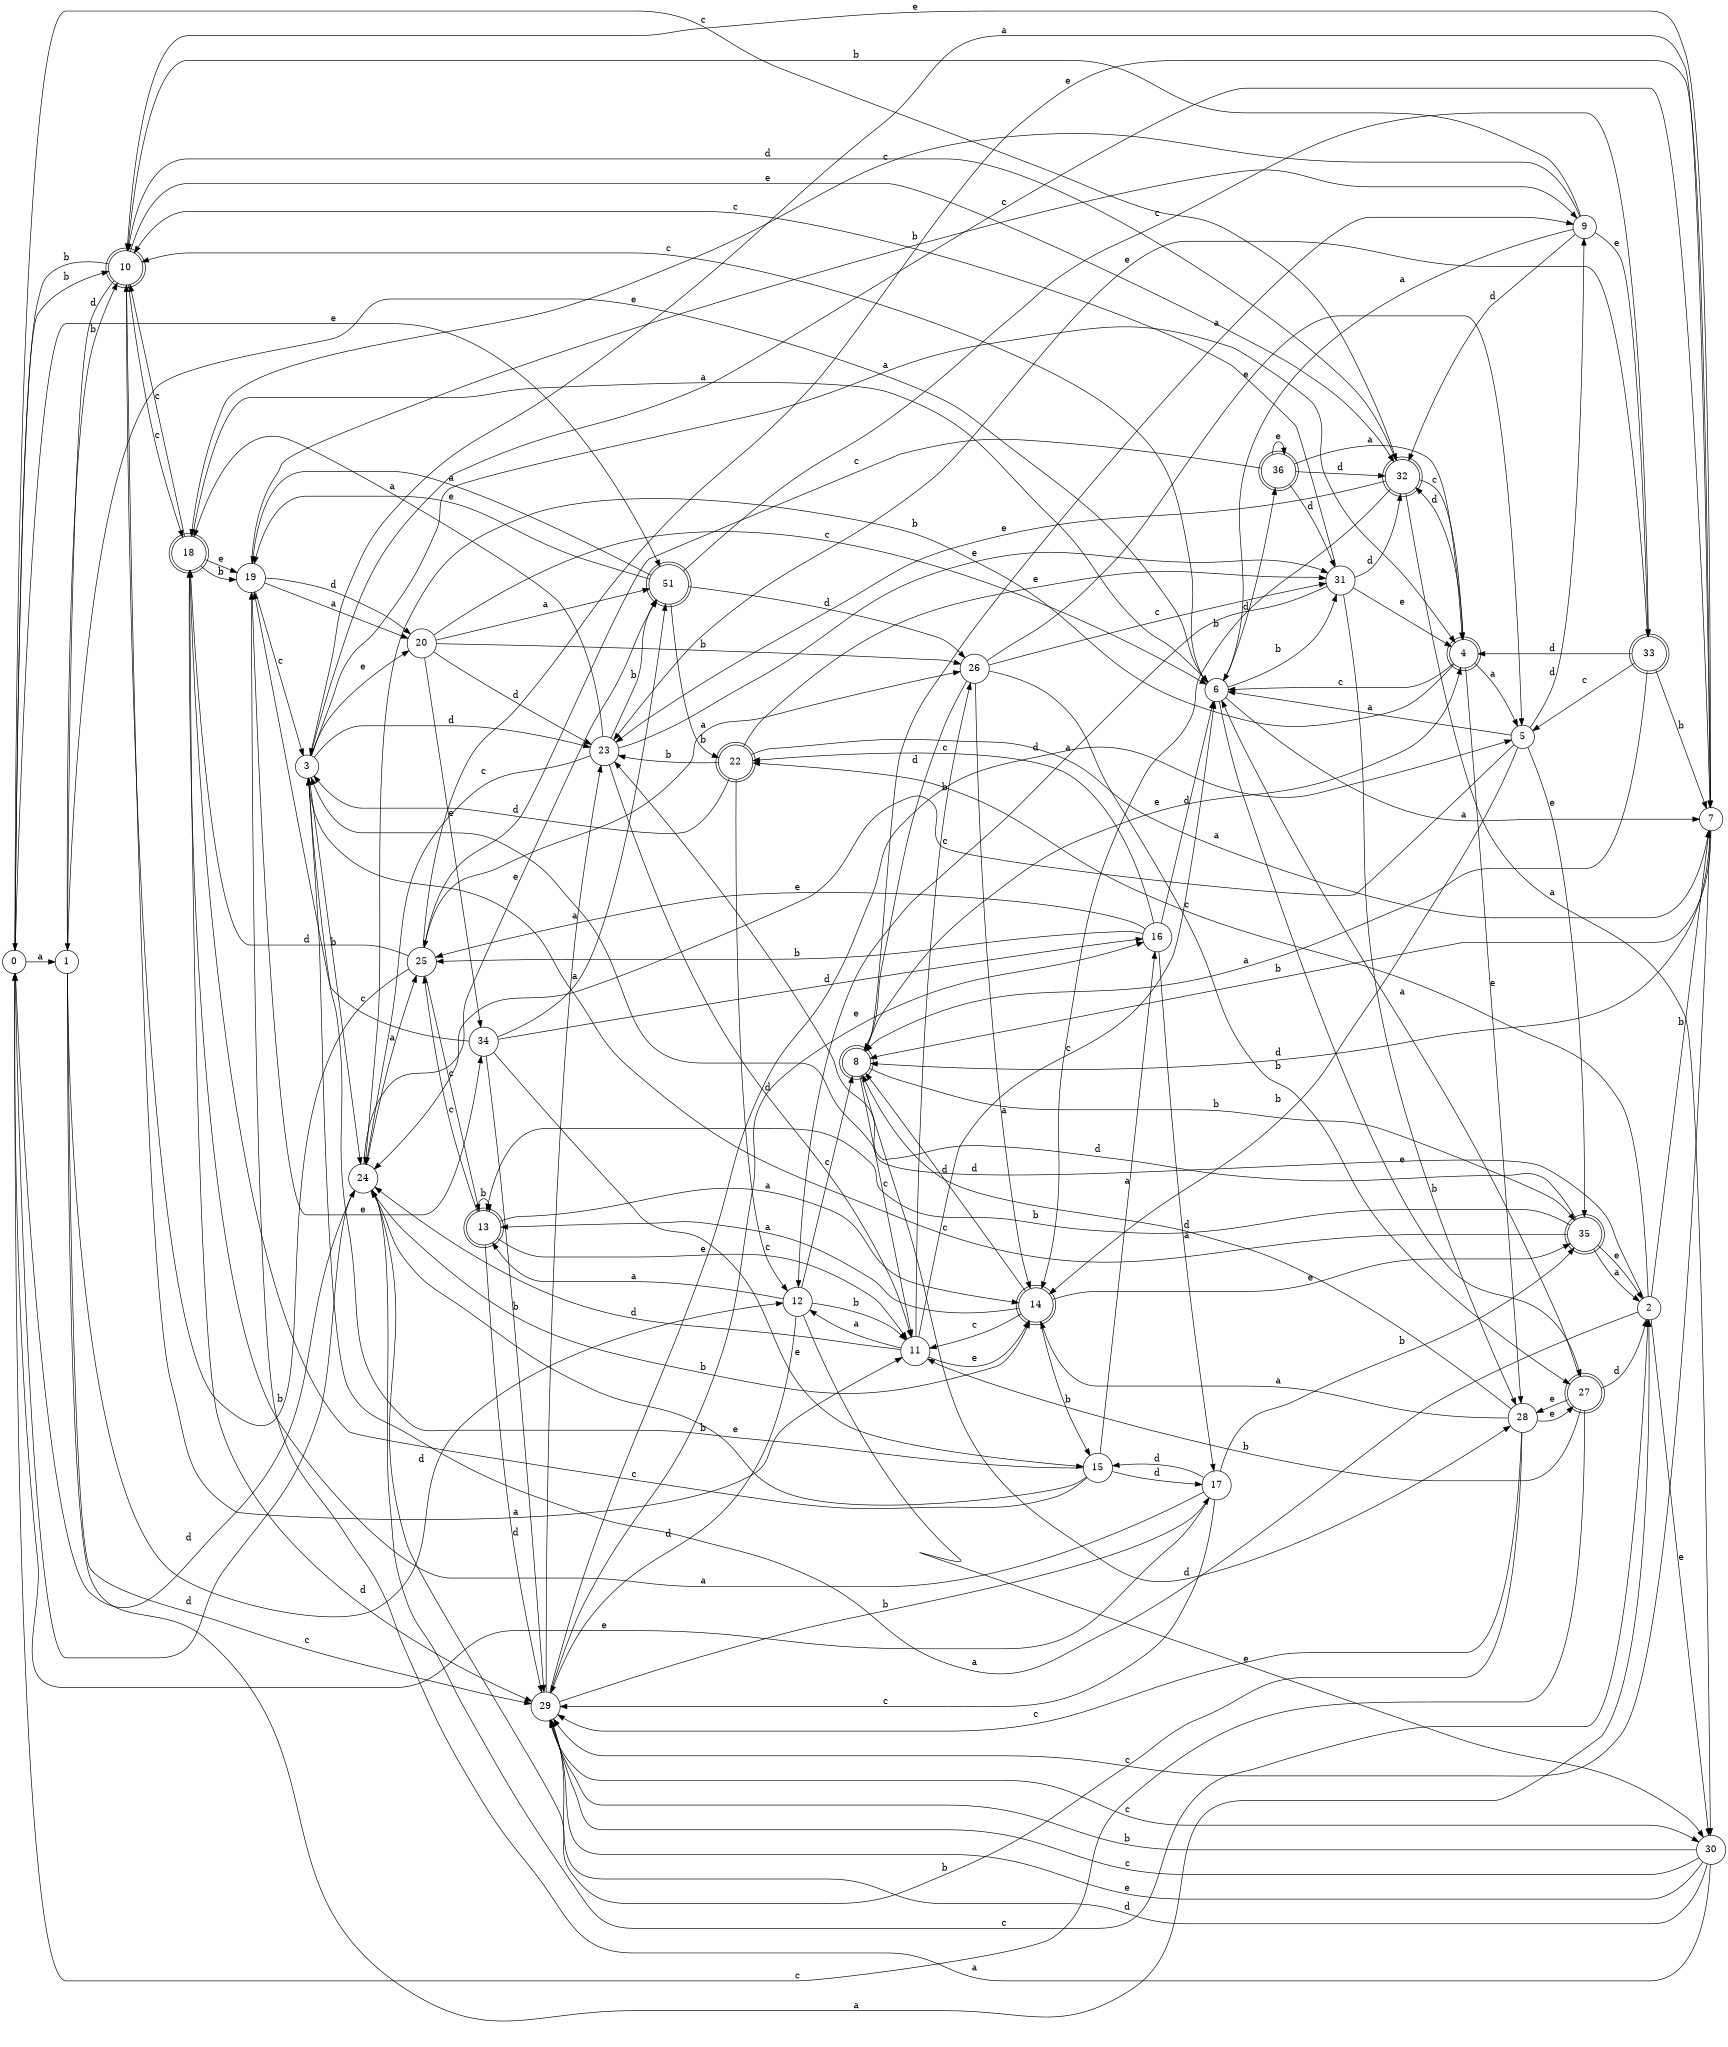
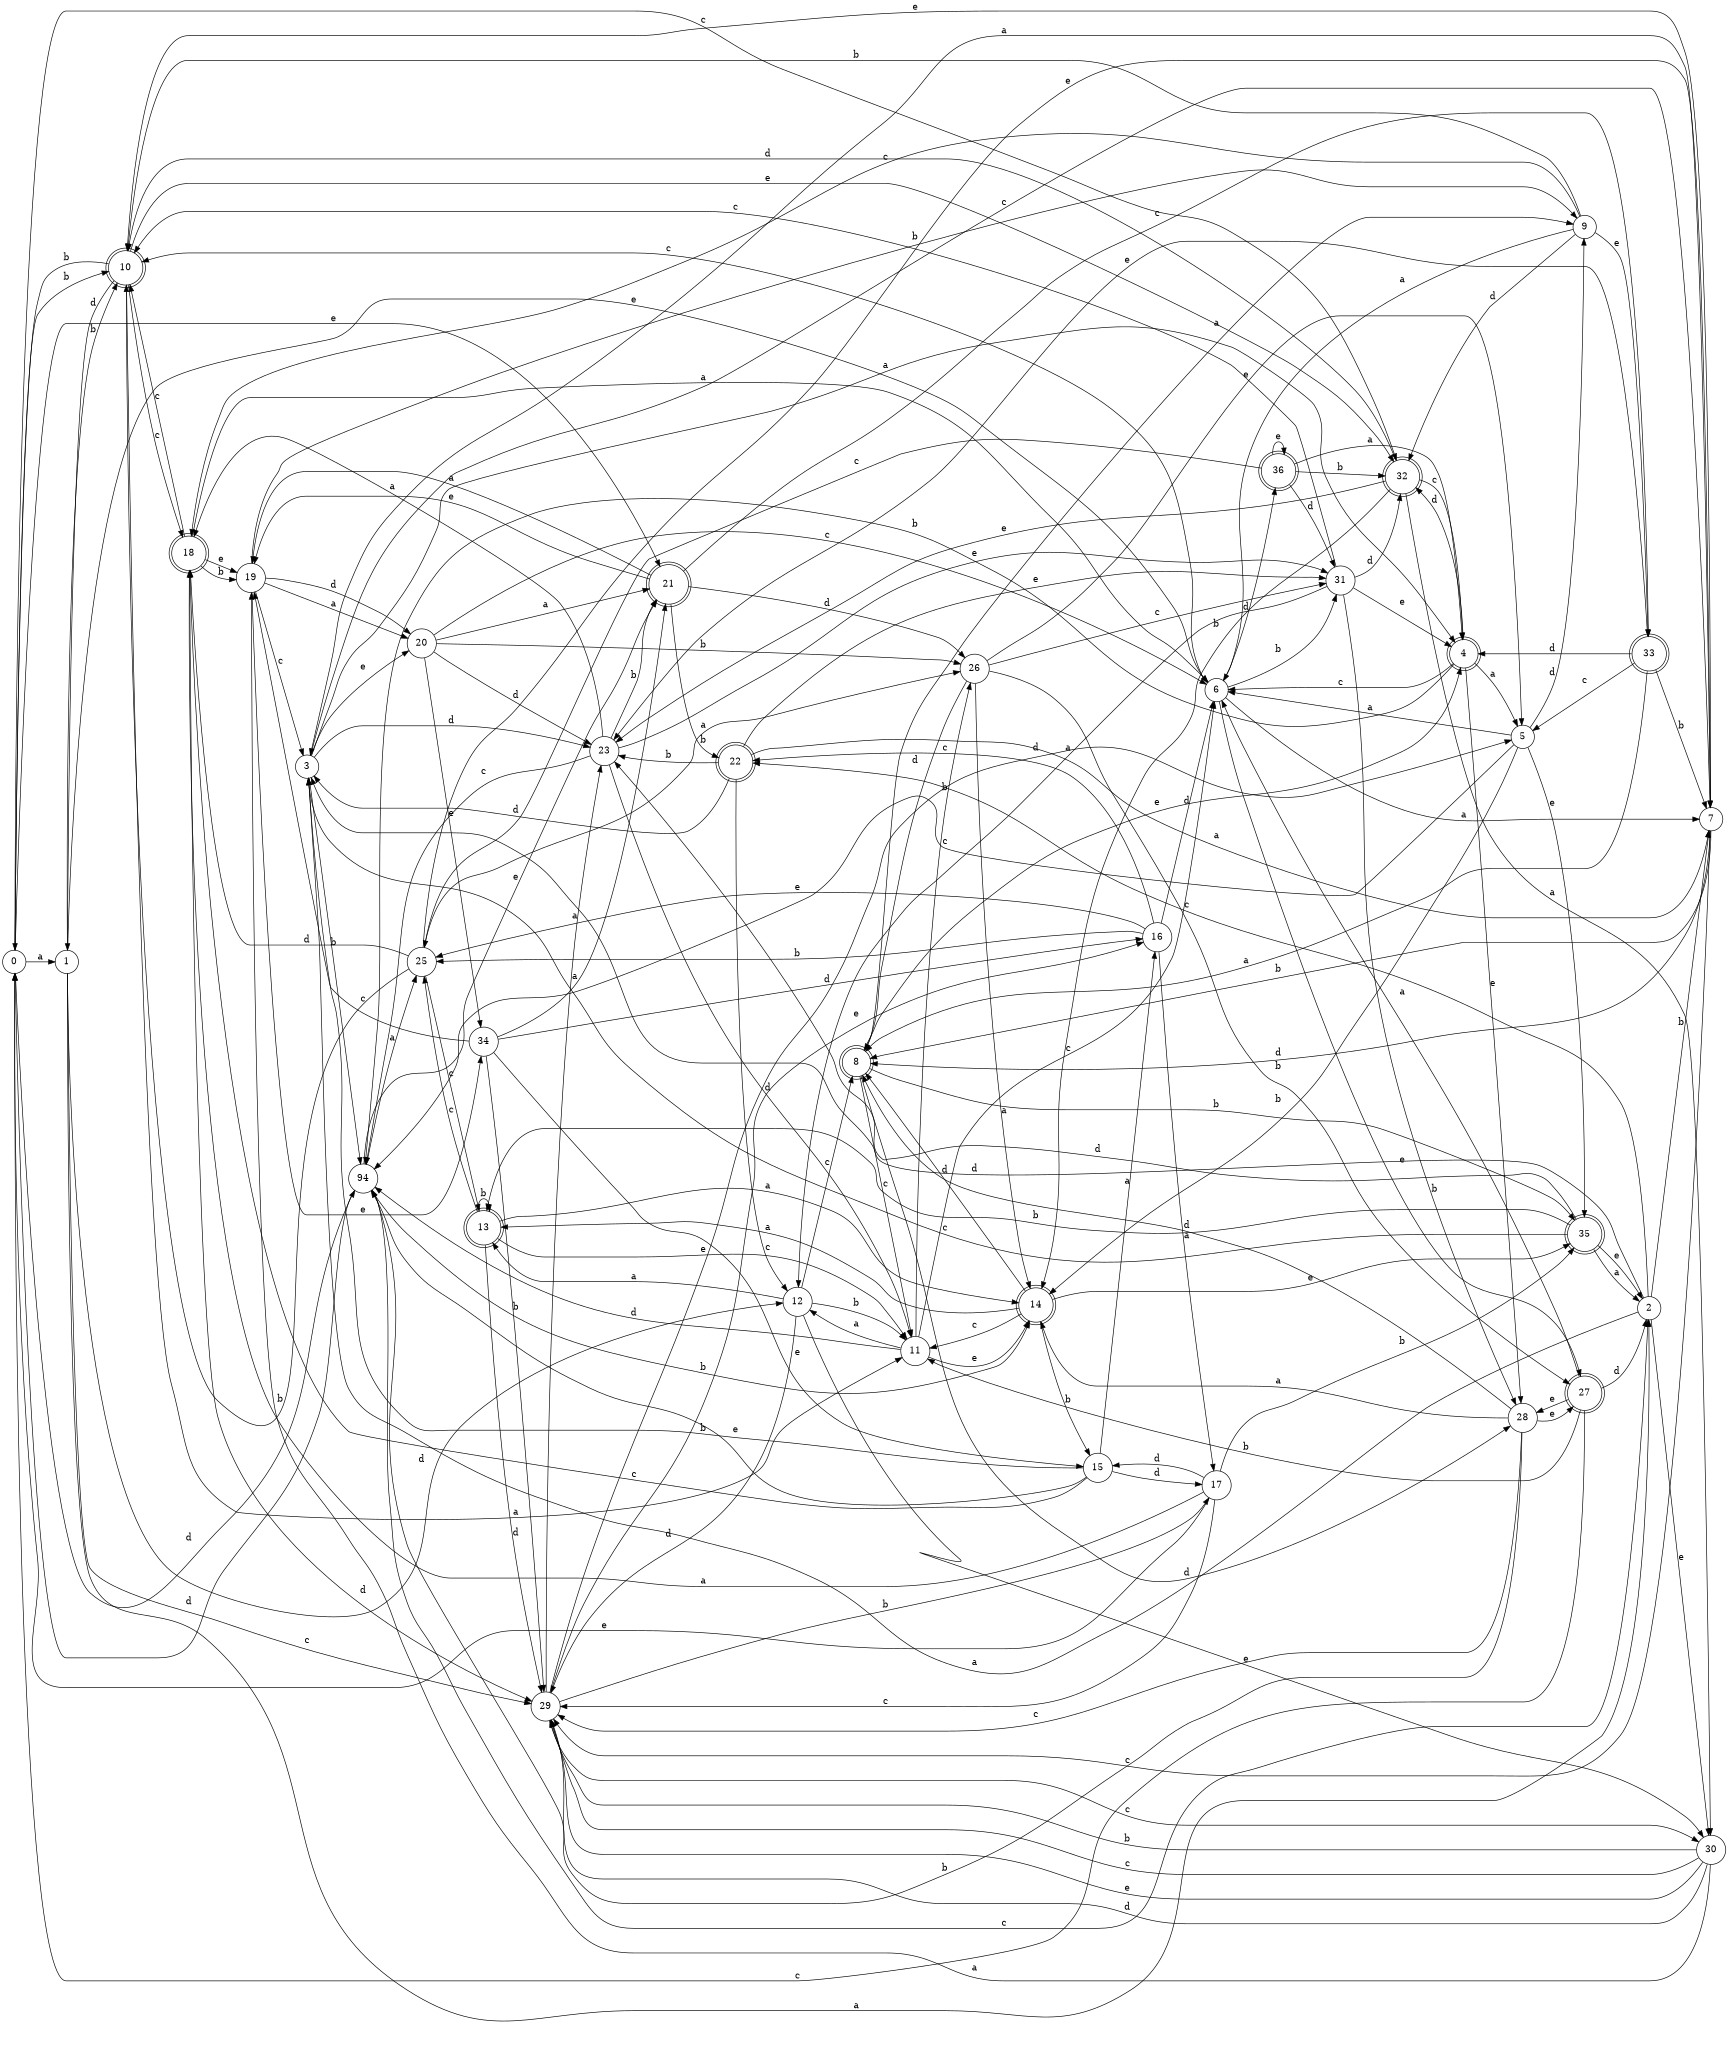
  digraph {
    fontname="DejaVu Serif"
    rankdir=LR
    node [color=black fillcolor=white fontname="DejaVu Serif" shape=circle style=filled]
    edge [fontname="DejaVu Serif"]
    n1 [label=0]
    n2 [label=1]
    n3 [label=10 shape=doublecircle style="rounded,filled"]
-   n4 [label=51 shape=doublecircle style="rounded,filled"]
-   n5 [label=24]
+   n4 [label=21 shape=doublecircle style="rounded,filled"]
+   n5 [label=94]
    n6 [label=32 shape=doublecircle style="rounded,filled"]
    n7 [label=2]
    n8 [label=6]
    n9 [label=12]
    n10 [label=29]
    n11 [label=11]
    n12 [label=18 shape=doublecircle style="rounded,filled"]
    n13 [label=22 shape=doublecircle style="rounded,filled"]
    n14 [label=33 shape=doublecircle style="rounded,filled"]
    n15 [label=26]
    n16 [label=19]
    n17 [label=14 shape=doublecircle style="rounded,filled"]
    n18 [label=25]
    n19 [label=30]
    n20 [label=4 shape=doublecircle style="rounded,filled"]
    n21 [label=23]
    n22 [label=3]
    n23 [label=7]
    n24 [label=27 shape=doublecircle style="rounded,filled"]
    n25 [label=31]
    n26 [label=36 shape=doublecircle style="rounded,filled"]
    n27 [label=8 shape=doublecircle style="rounded,filled"]
    n28 [label=13 shape=doublecircle style="rounded,filled"]
    n29 [label=5]
    n30 [label=16]
    n31 [label=17]
    n32 [label=20]
    n33 [label=28]
    n34 [label=34]
    n35 [label=9]
    n36 [label=35 shape=doublecircle style="rounded,filled"]
    n37 [label=15]
    n1 -> n2 [label=a]
    n1 -> n3 [label=b]
    n1 -> n4 [label=e]
    n1 -> n5 [label=d]
    n1 -> n6 [label=c]
    n2 -> n3 [label=b]
    n2 -> n7 [label=a]
    n2 -> n8 [label=e]
    n2 -> n9 [label=d]
    n2 -> n10 [label=c]
    n3 -> n1 [label=b]
    n3 -> n2 [label=d]
    n3 -> n6 [label=e]
    n3 -> n11 [label=a]
    n3 -> n12 [label=c]
    n4 -> n13 [label=b]
    n4 -> n14 [label=c]
    n4 -> n15 [label=d]
    n4 -> n16 [label=a]
    n4 -> n16 [label=e]
    n5 -> n1 [label=d]
    n5 -> n4 [label=e]
    n5 -> n7 [label=c]
    n5 -> n17 [label=b]
    n5 -> n18 [label=a]
    n6 -> n3 [label=d]
    n6 -> n17 [label=b]
    n6 -> n19 [label=a]
    n6 -> n20 [label=c]
    n6 -> n21 [label=e]
    n7 -> n13 [label=c]
    n7 -> n19 [label=e]
    n7 -> n22 [label=a]
    n7 -> n22 [label=d]
    n7 -> n23 [label=b]
    n8 -> n3 [label=c]
    n8 -> n23 [label=a]
    n8 -> n24 [label=e]
    n8 -> n25 [label=b]
    n8 -> n26 [label=d]
    n9 -> n10 [label=d]
    n9 -> n11 [label=b]
    n9 -> n19 [label=e]
    n9 -> n27 [label=c]
    n9 -> n28 [label=a]
    n10 -> n19 [label=c]
    n10 -> n21 [label=a]
    n10 -> n29 [label=d]
    n10 -> n30 [label=e]
    n10 -> n31 [label=b]
    n11 -> n5 [label=d]
    n11 -> n8 [label=c]
    n11 -> n9 [label=a]
    n11 -> n15 [label=b]
    n11 -> n17 [label=e]
    n12 -> n3 [label=c]
    n12 -> n8 [label=a]
    n12 -> n10 [label=d]
    n12 -> n16 [label=b]
    n12 -> n16 [label=e]
    n13 -> n9 [label=c]
    n13 -> n21 [label=b]
    n13 -> n22 [label=d]
    n13 -> n23 [label=a]
    n13 -> n25 [label=e]
    n14 -> n20 [label=d]
    n14 -> n21 [label=e]
    n14 -> n23 [label=b]
    n14 -> n27 [label=a]
    n14 -> n29 [label=c]
    n15 -> n17 [label=a]
    n15 -> n24 [label=b]
    n15 -> n25 [label=c]
    n15 -> n27 [label=d]
    n15 -> n29 [label=e]
    n16 -> n22 [label=c]
    n16 -> n32 [label=a]
    n16 -> n32 [label=d]
    n16 -> n34 [label=e]
    n16 -> n35 [label=b]
    n17 -> n11 [label=c]
    n17 -> n27 [label=d]
    n17 -> n28 [label=a]
    n17 -> n36 [label=e]
    n17 -> n37 [label=b]
    n18 -> n3 [label=b]
    n18 -> n12 [label=d]
    n18 -> n15 [label=a]
    n18 -> n23 [label=e]
    n18 -> n28 [label=c]
    n19 -> n10 [label=b]
    n19 -> n10 [label=c]
    n19 -> n10 [label=d]
    n19 -> n10 [label=e]
    n19 -> n16 [label=a]
    n20 -> n5 [label=b]
    n20 -> n6 [label=d]
    n20 -> n8 [label=c]
    n20 -> n29 [label=a]
    n20 -> n33 [label=e]
    n21 -> n4 [label=b]
    n21 -> n5 [label=c]
    n21 -> n11 [label=d]
    n21 -> n12 [label=a]
    n21 -> n25 [label=e]
    n22 -> n5 [label=b]
    n22 -> n20 [label=a]
    n22 -> n21 [label=d]
    n22 -> n23 [label=c]
    n22 -> n32 [label=e]
    n23 -> n3 [label=e]
    n23 -> n10 [label=c]
    n23 -> n22 [label=a]
    n23 -> n27 [label=b]
    n23 -> n27 [label=d]
    n24 -> n1 [label=c]
    n24 -> n7 [label=d]
    n24 -> n8 [label=a]
    n24 -> n11 [label=b]
    n24 -> n33 [label=e]
    n25 -> n3 [label=c]
    n25 -> n6 [label=d]
    n25 -> n9 [label=a]
    n25 -> n20 [label=e]
    n25 -> n33 [label=b]
-   n26 -> n6 [label=d]
+   n26 -> n6 [label=b]
    n26 -> n18 [label=c]
    n26 -> n20 [label=a]
    n26 -> n25 [label=d]
    n26 -> n26 [label=e]
    n27 -> n11 [label=c]
    n27 -> n20 [label=e]
    n27 -> n33 [label=d]
    n27 -> n35 [label=a]
    n27 -> n36 [label=b]
    n28 -> n10 [label=d]
    n28 -> n11 [label=e]
    n28 -> n17 [label=a]
    n28 -> n18 [label=c]
    n28 -> n28 [label=b]
    n29 -> n5 [label=c]
    n29 -> n8 [label=a]
    n29 -> n17 [label=b]
    n29 -> n35 [label=d]
    n29 -> n36 [label=e]
    n30 -> n8 [label=d]
    n30 -> n13 [label=c]
    n30 -> n18 [label=b]
    n30 -> n18 [label=e]
    n30 -> n31 [label=a]
    n31 -> n1 [label=e]
    n31 -> n10 [label=c]
    n31 -> n12 [label=a]
    n31 -> n36 [label=b]
    n31 -> n37 [label=d]
    n32 -> n4 [label=a]
    n32 -> n8 [label=c]
    n32 -> n15 [label=b]
    n32 -> n21 [label=d]
    n32 -> n34 [label=e]
    n33 -> n5 [label=b]
    n33 -> n10 [label=c]
    n33 -> n17 [label=a]
    n33 -> n24 [label=e]
    n33 -> n27 [label=d]
    n34 -> n4 [label=a]
    n34 -> n10 [label=b]
    n34 -> n16 [label=c]
    n34 -> n30 [label=d]
    n34 -> n37 [label=e]
    n35 -> n3 [label=b]
    n35 -> n6 [label=d]
    n35 -> n8 [label=a]
    n35 -> n12 [label=c]
    n35 -> n14 [label=e]
    n36 -> n7 [label=a]
    n36 -> n7 [label=e]
    n36 -> n21 [label=d]
    n36 -> n22 [label=c]
    n36 -> n28 [label=b]
    n37 -> n5 [label=e]
    n37 -> n12 [label=c]
    n37 -> n22 [label=b]
    n37 -> n30 [label=a]
    n37 -> n31 [label=d]
  }
